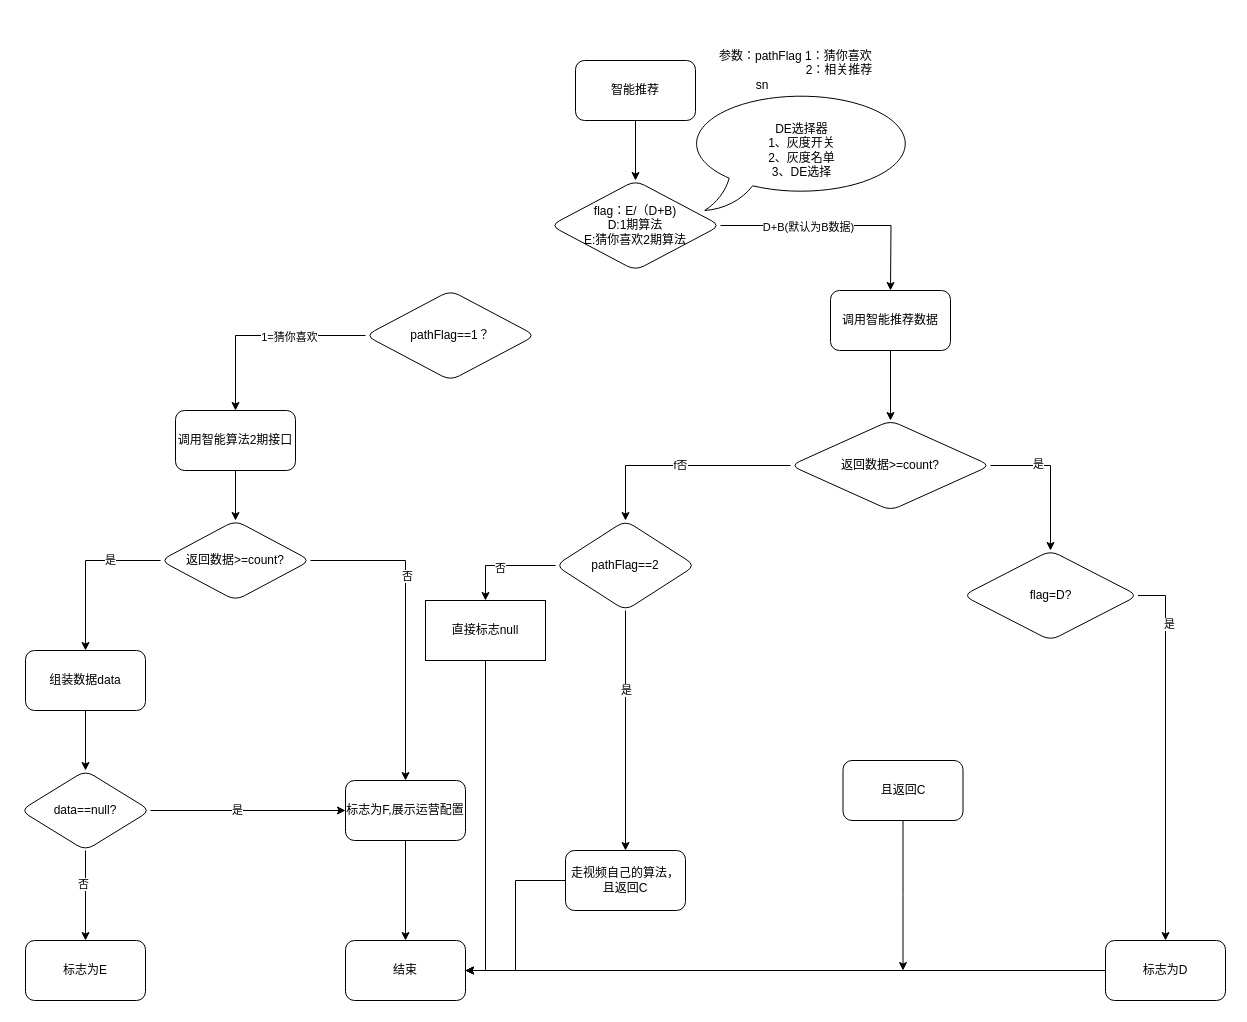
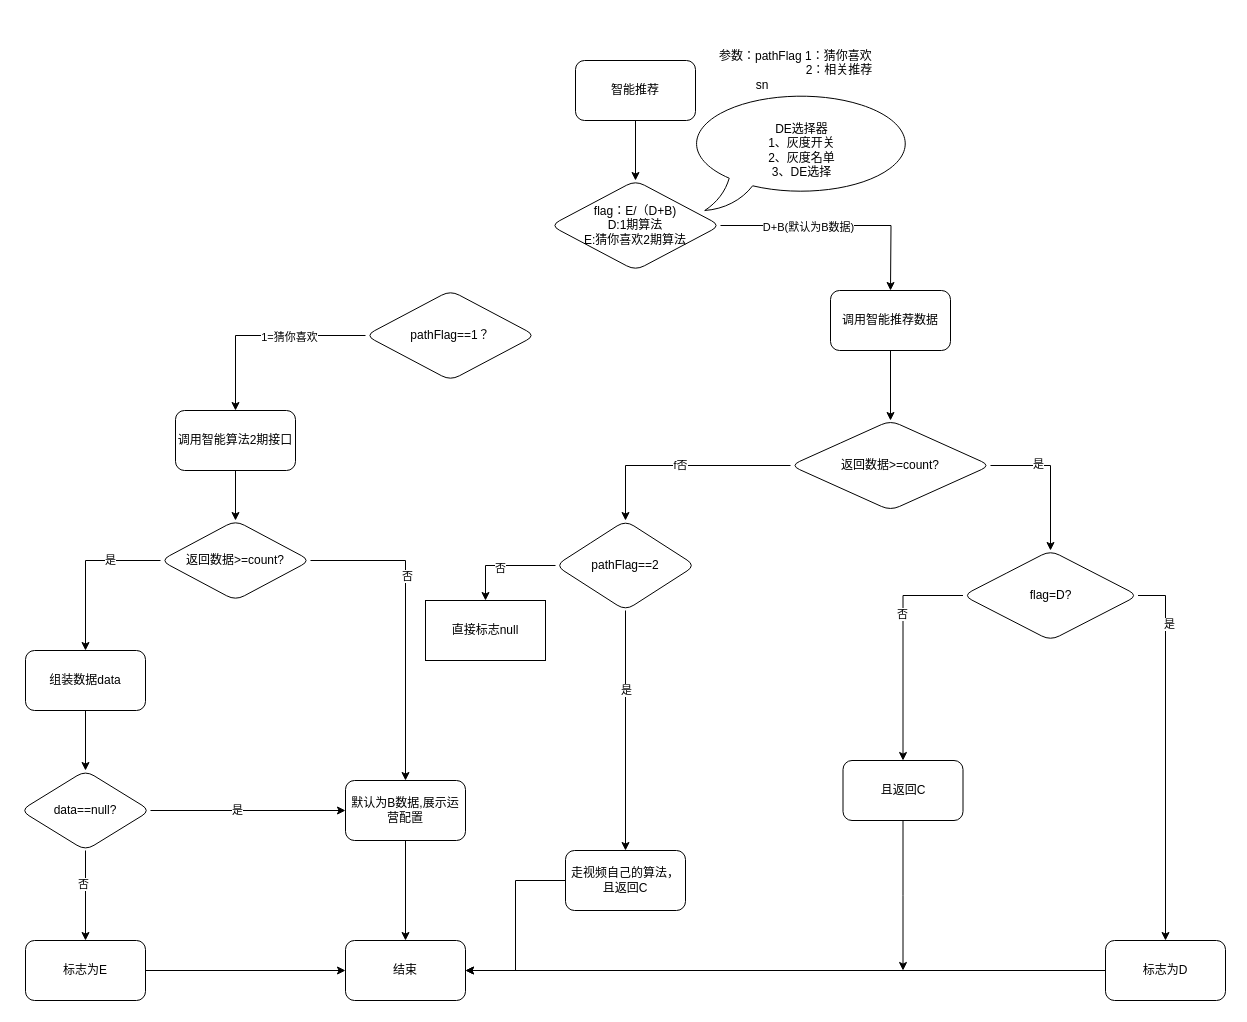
  <mxCell id="0" />
  <mxCell id="1" parent="0" />
  <mxCell id="2" value="" style="edgeStyle=orthogonalEdgeStyle;rounded=0;orthogonalLoop=1;jettySize=auto;html=1;" edge="1" parent="1" source="3" target="7"><mxGeometry relative="1" as="geometry" /></mxCell>
  <mxCell id="3" value="智能推荐&lt;br&gt;" style="rounded=1;whiteSpace=wrap;html=1;" vertex="1" parent="1"><mxGeometry x="575" y="60" width="120" height="60" as="geometry" /></mxCell>
  <mxCell id="4" value="参数：pathFlag 1：猜你喜欢&lt;br&gt;&amp;nbsp; &amp;nbsp; &amp;nbsp; &amp;nbsp; &amp;nbsp; &amp;nbsp; &amp;nbsp; &amp;nbsp; &amp;nbsp; &amp;nbsp; &amp;nbsp; &amp;nbsp; &amp;nbsp; 2：相关推荐&lt;br&gt;&amp;nbsp; &amp;nbsp; &amp;nbsp; &amp;nbsp; &amp;nbsp; &amp;nbsp;sn" style="text;html=1;strokeColor=none;fillColor=none;align=left;verticalAlign=middle;whiteSpace=wrap;rounded=0;" vertex="1" parent="1"><mxGeometry x="717" y="20" width="210" height="100" as="geometry" /></mxCell>
  <mxCell id="5" value="" style="edgeStyle=orthogonalEdgeStyle;rounded=0;orthogonalLoop=1;jettySize=auto;html=1;" edge="1" parent="1" source="7"><mxGeometry relative="1" as="geometry"><mxPoint x="890" y="290" as="targetPoint" /></mxGeometry></mxCell>
  <mxCell id="6" value="D+B(默认为B数据)" style="edgeLabel;html=1;align=center;verticalAlign=middle;resizable=0;points=[];" vertex="1" connectable="0" parent="5"><mxGeometry x="-0.258" y="-1" relative="1" as="geometry"><mxPoint as="offset" /></mxGeometry></mxCell>
  <mxCell id="7" value="flag：E/（D+B)&lt;br&gt;D:1期算法&lt;br&gt;E:猜你喜欢2期算法" style="rhombus;whiteSpace=wrap;html=1;rounded=1;" vertex="1" parent="1"><mxGeometry x="550" y="180" width="170" height="90" as="geometry" /></mxCell>
  <mxCell id="8" value="DE选择器&lt;br&gt;1、灰度开关&lt;br&gt;2、灰度名单&lt;br&gt;3、DE选择" style="whiteSpace=wrap;html=1;shape=mxgraph.basic.oval_callout" vertex="1" parent="1"><mxGeometry x="685" y="90" width="233" height="120" as="geometry" /></mxCell>
  <mxCell id="9" value="" style="edgeStyle=orthogonalEdgeStyle;rounded=0;orthogonalLoop=1;jettySize=auto;html=1;" edge="1" parent="1" source="11" target="13"><mxGeometry relative="1" as="geometry" /></mxCell>
  <mxCell id="10" value="1=猜你喜欢" style="edgeLabel;html=1;align=center;verticalAlign=middle;resizable=0;points=[];" vertex="1" connectable="0" parent="9"><mxGeometry x="-0.249" y="1" relative="1" as="geometry"><mxPoint as="offset" /></mxGeometry></mxCell>
  <mxCell id="11" value="pathFlag==1？" style="rhombus;whiteSpace=wrap;html=1;rounded=1;" vertex="1" parent="1"><mxGeometry x="365" y="290" width="170" height="90" as="geometry" /></mxCell>
  <mxCell id="12" value="" style="edgeStyle=orthogonalEdgeStyle;rounded=0;orthogonalLoop=1;jettySize=auto;html=1;" edge="1" parent="1" source="13" target="18"><mxGeometry relative="1" as="geometry" /></mxCell>
  <mxCell id="13" value="调用智能算法2期接口" style="whiteSpace=wrap;html=1;rounded=1;" vertex="1" parent="1"><mxGeometry x="175" y="410" width="120" height="60" as="geometry" /></mxCell>
  <mxCell id="14" value="" style="edgeStyle=orthogonalEdgeStyle;rounded=0;orthogonalLoop=1;jettySize=auto;html=1;" edge="1" parent="1" source="18" target="20"><mxGeometry relative="1" as="geometry" /></mxCell>
  <mxCell id="15" value="是" style="edgeLabel;html=1;align=center;verticalAlign=middle;resizable=0;points=[];" vertex="1" connectable="0" parent="14"><mxGeometry x="-0.382" y="-1" relative="1" as="geometry"><mxPoint as="offset" /></mxGeometry></mxCell>
  <mxCell id="16" value="" style="edgeStyle=orthogonalEdgeStyle;rounded=0;orthogonalLoop=1;jettySize=auto;html=1;" edge="1" parent="1" source="18" target="22"><mxGeometry relative="1" as="geometry" /></mxCell>
  <mxCell id="17" value="否" style="edgeLabel;html=1;align=center;verticalAlign=middle;resizable=0;points=[];" vertex="1" connectable="0" parent="16"><mxGeometry x="-0.303" y="1" relative="1" as="geometry"><mxPoint as="offset" /></mxGeometry></mxCell>
  <mxCell id="18" value="返回数据&amp;gt;=count?" style="rhombus;whiteSpace=wrap;html=1;rounded=1;" vertex="1" parent="1"><mxGeometry x="160" y="520" width="150" height="80" as="geometry" /></mxCell>
  <mxCell id="19" value="" style="edgeStyle=orthogonalEdgeStyle;rounded=0;orthogonalLoop=1;jettySize=auto;html=1;" edge="1" parent="1" source="20" target="27"><mxGeometry relative="1" as="geometry" /></mxCell>
  <mxCell id="20" value="组装数据data" style="whiteSpace=wrap;html=1;rounded=1;" vertex="1" parent="1"><mxGeometry x="25" y="650" width="120" height="60" as="geometry" /></mxCell>
  <mxCell id="21" value="" style="edgeStyle=orthogonalEdgeStyle;rounded=0;orthogonalLoop=1;jettySize=auto;html=1;" edge="1" parent="1" source="22" target="30"><mxGeometry relative="1" as="geometry" /></mxCell>
- <mxCell id="22" value="标志为F,展示运营配置" style="whiteSpace=wrap;html=1;rounded=1;" vertex="1" parent="1"><mxGeometry x="345" y="780" width="120" height="60" as="geometry" /></mxCell>
+ <mxCell id="22" value="默认为B数据,展示运营配置" style="whiteSpace=wrap;html=1;rounded=1;" vertex="1" parent="1"><mxGeometry x="345" y="780" width="120" height="60" as="geometry" /></mxCell>
  <mxCell id="23" style="edgeStyle=orthogonalEdgeStyle;rounded=0;orthogonalLoop=1;jettySize=auto;html=1;exitX=1;exitY=0.5;exitDx=0;exitDy=0;entryX=0;entryY=0.5;entryDx=0;entryDy=0;" edge="1" parent="1" source="27" target="22"><mxGeometry relative="1" as="geometry" /></mxCell>
  <mxCell id="24" value="是" style="edgeLabel;html=1;align=center;verticalAlign=middle;resizable=0;points=[];" vertex="1" connectable="0" parent="23"><mxGeometry x="-0.118" y="1" relative="1" as="geometry"><mxPoint as="offset" /></mxGeometry></mxCell>
  <mxCell id="25" value="" style="edgeStyle=orthogonalEdgeStyle;rounded=0;orthogonalLoop=1;jettySize=auto;html=1;" edge="1" parent="1" source="27" target="29"><mxGeometry relative="1" as="geometry" /></mxCell>
  <mxCell id="26" value="否" style="edgeLabel;html=1;align=center;verticalAlign=middle;resizable=0;points=[];" vertex="1" connectable="0" parent="25"><mxGeometry x="-0.267" y="-3" relative="1" as="geometry"><mxPoint as="offset" /></mxGeometry></mxCell>
  <mxCell id="27" value="data==null?" style="rhombus;whiteSpace=wrap;html=1;rounded=1;" vertex="1" parent="1"><mxGeometry x="20" y="770" width="130" height="80" as="geometry" /></mxCell>
+ <mxCell id="28" style="edgeStyle=orthogonalEdgeStyle;rounded=0;orthogonalLoop=1;jettySize=auto;html=1;" edge="1" parent="1" source="29" target="30"><mxGeometry relative="1" as="geometry" /></mxCell>
  <mxCell id="29" value="标志为E" style="whiteSpace=wrap;html=1;rounded=1;" vertex="1" parent="1"><mxGeometry x="25" y="940" width="120" height="60" as="geometry" /></mxCell>
  <mxCell id="30" value="结束" style="rounded=1;whiteSpace=wrap;html=1;" vertex="1" parent="1"><mxGeometry x="345" y="940" width="120" height="60" as="geometry" /></mxCell>
  <mxCell id="31" value="f否" style="edgeStyle=orthogonalEdgeStyle;rounded=0;orthogonalLoop=1;jettySize=auto;html=1;entryX=0.5;entryY=0;entryDx=0;entryDy=0;" edge="1" parent="1" source="34" target="41"><mxGeometry relative="1" as="geometry"><mxPoint x="710" y="465" as="targetPoint" /></mxGeometry></mxCell>
  <mxCell id="32" style="edgeStyle=orthogonalEdgeStyle;rounded=0;orthogonalLoop=1;jettySize=auto;html=1;exitX=1;exitY=0.5;exitDx=0;exitDy=0;entryX=0.5;entryY=0;entryDx=0;entryDy=0;" edge="1" parent="1" source="34" target="50"><mxGeometry relative="1" as="geometry" /></mxCell>
  <mxCell id="33" value="是" style="edgeLabel;html=1;align=center;verticalAlign=middle;resizable=0;points=[];" vertex="1" connectable="0" parent="32"><mxGeometry x="-0.352" y="2" relative="1" as="geometry"><mxPoint as="offset" /></mxGeometry></mxCell>
  <mxCell id="34" value="返回数据&amp;gt;=count?" style="rhombus;whiteSpace=wrap;html=1;rounded=1;" vertex="1" parent="1"><mxGeometry x="790" y="420" width="200" height="90" as="geometry" /></mxCell>
  <mxCell id="35" style="edgeStyle=orthogonalEdgeStyle;rounded=0;orthogonalLoop=1;jettySize=auto;html=1;entryX=1;entryY=0.5;entryDx=0;entryDy=0;" edge="1" parent="1" source="36" target="30"><mxGeometry relative="1" as="geometry" /></mxCell>
  <mxCell id="36" value="标志为D" style="whiteSpace=wrap;html=1;rounded=1;" vertex="1" parent="1"><mxGeometry x="1105" y="940" width="120" height="60" as="geometry" /></mxCell>
  <mxCell id="37" value="" style="edgeStyle=orthogonalEdgeStyle;rounded=0;orthogonalLoop=1;jettySize=auto;html=1;" edge="1" parent="1" source="41" target="43"><mxGeometry relative="1" as="geometry" /></mxCell>
  <mxCell id="38" value="是" style="edgeLabel;html=1;align=center;verticalAlign=middle;resizable=0;points=[];" vertex="1" connectable="0" parent="37"><mxGeometry x="-0.344" relative="1" as="geometry"><mxPoint as="offset" /></mxGeometry></mxCell>
  <mxCell id="39" style="edgeStyle=orthogonalEdgeStyle;rounded=0;orthogonalLoop=1;jettySize=auto;html=1;exitX=0;exitY=0.5;exitDx=0;exitDy=0;entryX=0.5;entryY=0;entryDx=0;entryDy=0;" edge="1" parent="1" source="41" target="54"><mxGeometry relative="1" as="geometry"><mxPoint x="725" y="630" as="targetPoint" /></mxGeometry></mxCell>
  <mxCell id="40" value="否" style="edgeLabel;html=1;align=center;verticalAlign=middle;resizable=0;points=[];" vertex="1" connectable="0" parent="39"><mxGeometry x="0.058" y="2" relative="1" as="geometry"><mxPoint as="offset" /></mxGeometry></mxCell>
  <mxCell id="41" value="pathFlag==2" style="rhombus;whiteSpace=wrap;html=1;rounded=1;" vertex="1" parent="1"><mxGeometry x="555" y="520" width="140" height="90" as="geometry" /></mxCell>
  <mxCell id="42" style="edgeStyle=orthogonalEdgeStyle;rounded=0;orthogonalLoop=1;jettySize=auto;html=1;entryX=1;entryY=0.5;entryDx=0;entryDy=0;" edge="1" parent="1" source="43" target="30"><mxGeometry relative="1" as="geometry" /></mxCell>
  <mxCell id="43" value="走视频自己的算法，且返回C" style="whiteSpace=wrap;html=1;rounded=1;" vertex="1" parent="1"><mxGeometry x="565" y="850" width="120" height="60" as="geometry" /></mxCell>
  <mxCell id="44" value="" style="edgeStyle=orthogonalEdgeStyle;rounded=0;orthogonalLoop=1;jettySize=auto;html=1;" edge="1" parent="1" source="45" target="34"><mxGeometry relative="1" as="geometry" /></mxCell>
  <mxCell id="45" value="调用智能推荐数据" style="whiteSpace=wrap;html=1;rounded=1;" vertex="1" parent="1"><mxGeometry x="830" y="290" width="120" height="60" as="geometry" /></mxCell>
  <mxCell id="46" value="" style="edgeStyle=orthogonalEdgeStyle;rounded=0;orthogonalLoop=1;jettySize=auto;html=1;exitX=1;exitY=0.5;exitDx=0;exitDy=0;" edge="1" parent="1" source="50" target="36"><mxGeometry relative="1" as="geometry" /></mxCell>
  <mxCell id="47" value="是" style="edgeLabel;html=1;align=center;verticalAlign=middle;resizable=0;points=[];" vertex="1" connectable="0" parent="46"><mxGeometry x="-0.698" y="3" relative="1" as="geometry"><mxPoint as="offset" /></mxGeometry></mxCell>
+ <mxCell id="48" value="" style="edgeStyle=orthogonalEdgeStyle;rounded=0;orthogonalLoop=1;jettySize=auto;html=1;exitX=0;exitY=0.5;exitDx=0;exitDy=0;" edge="1" parent="1" source="50" target="52"><mxGeometry relative="1" as="geometry" /></mxCell>
+ <mxCell id="49" value="否" style="edgeLabel;html=1;align=center;verticalAlign=middle;resizable=0;points=[];" vertex="1" connectable="0" parent="48"><mxGeometry x="-0.307" y="-1" relative="1" as="geometry"><mxPoint as="offset" /></mxGeometry></mxCell>
  <mxCell id="50" value="flag=D?" style="rhombus;whiteSpace=wrap;html=1;rounded=1;" vertex="1" parent="1"><mxGeometry x="962.5" y="550" width="175" height="90" as="geometry" /></mxCell>
  <mxCell id="51" style="edgeStyle=orthogonalEdgeStyle;rounded=0;orthogonalLoop=1;jettySize=auto;html=1;" edge="1" parent="1" source="52"><mxGeometry relative="1" as="geometry"><mxPoint x="902.5" y="970" as="targetPoint" /></mxGeometry></mxCell>
  <mxCell id="52" value="且返回C" style="whiteSpace=wrap;html=1;rounded=1;" vertex="1" parent="1"><mxGeometry x="842.5" y="760" width="120" height="60" as="geometry" /></mxCell>
- <mxCell id="53" style="edgeStyle=orthogonalEdgeStyle;rounded=0;orthogonalLoop=1;jettySize=auto;html=1;entryX=1;entryY=0.5;entryDx=0;entryDy=0;" edge="1" parent="1" source="54" target="30"><mxGeometry relative="1" as="geometry" /></mxCell>
  <mxCell id="54" value="直接标志null" style="rounded=0;whiteSpace=wrap;html=1;" vertex="1" parent="1"><mxGeometry x="425" y="600" width="120" height="60" as="geometry" /></mxCell>
